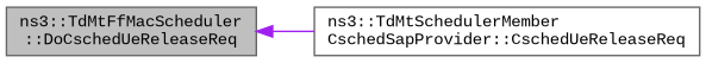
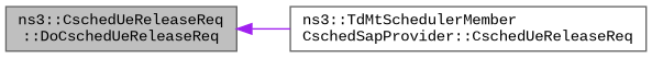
  digraph {
    rankdir=LR
    fontname="Liberation Mono"
    node [color=gray40 fontname="Liberation Mono" fontsize=10 shape=record style=filled]
-   n1 [fillcolor=grey75 fontcolor=black height=0.2 label="ns3::TdMtFfMacScheduler\l::DoCschedUeReleaseReq" width=0.4]
+   n1 [fillcolor=grey75 fontcolor=black height=0.2 label="ns3::CschedUeReleaseReq\l::DoCschedUeReleaseReq" width=0.4]
    n2 [fillcolor=white height=0.2 label="ns3::TdMtSchedulerMember\lCschedSapProvider::CschedUeReleaseReq" width=0.4]
    n1 -> n2 [color=purple dir=back fontname="Liberation Mono" fontsize=10 labelfontname=Helvetica labelfontsize=10 style=solid]
  }
